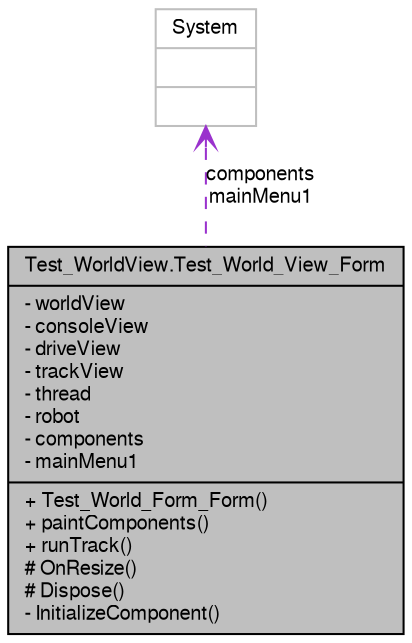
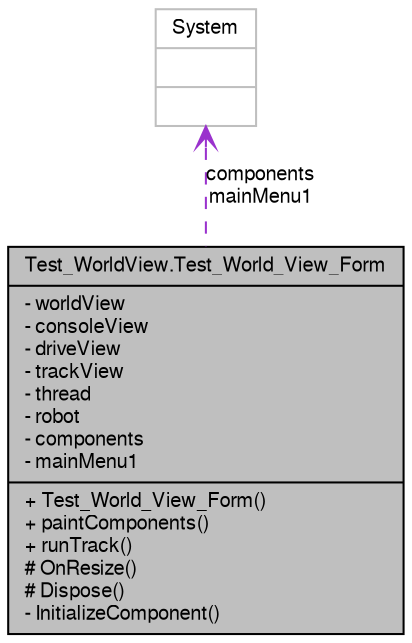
  digraph {
    node [fontname=FreeSans fontsize=10 shape=record style=filled]
-   n1 [color=black fillcolor=grey75 fontcolor=black height=0.2 label="{Test_WorldView.Test_World_View_Form\n|- worldView\l- consoleView\l- driveView\l- trackView\l- thread\l- robot\l- components\l- mainMenu1\l|+ Test_World_Form_Form()\l+ paintComponents()\l+ runTrack()\l# OnResize()\l# Dispose()\l- InitializeComponent()\l}" width=0.4]
+   n1 [color=black fillcolor=grey75 fontcolor=black height=0.2 label="{Test_WorldView.Test_World_View_Form\n|- worldView\l- consoleView\l- driveView\l- trackView\l- thread\l- robot\l- components\l- mainMenu1\l|+ Test_World_View_Form()\l+ paintComponents()\l+ runTrack()\l# OnResize()\l# Dispose()\l- InitializeComponent()\l}" width=0.4]
    n2 [color=grey75 fillcolor=white height=0.2 label="{System\n||}" width=0.4]
    n2 -> n1 [arrowtail=open color=darkorchid3 dir=back fontname=FreeSans fontsize=10 label="components\nmainMenu1" labelfontname=FreeSans labelfontsize=10 style=dashed]
  }
